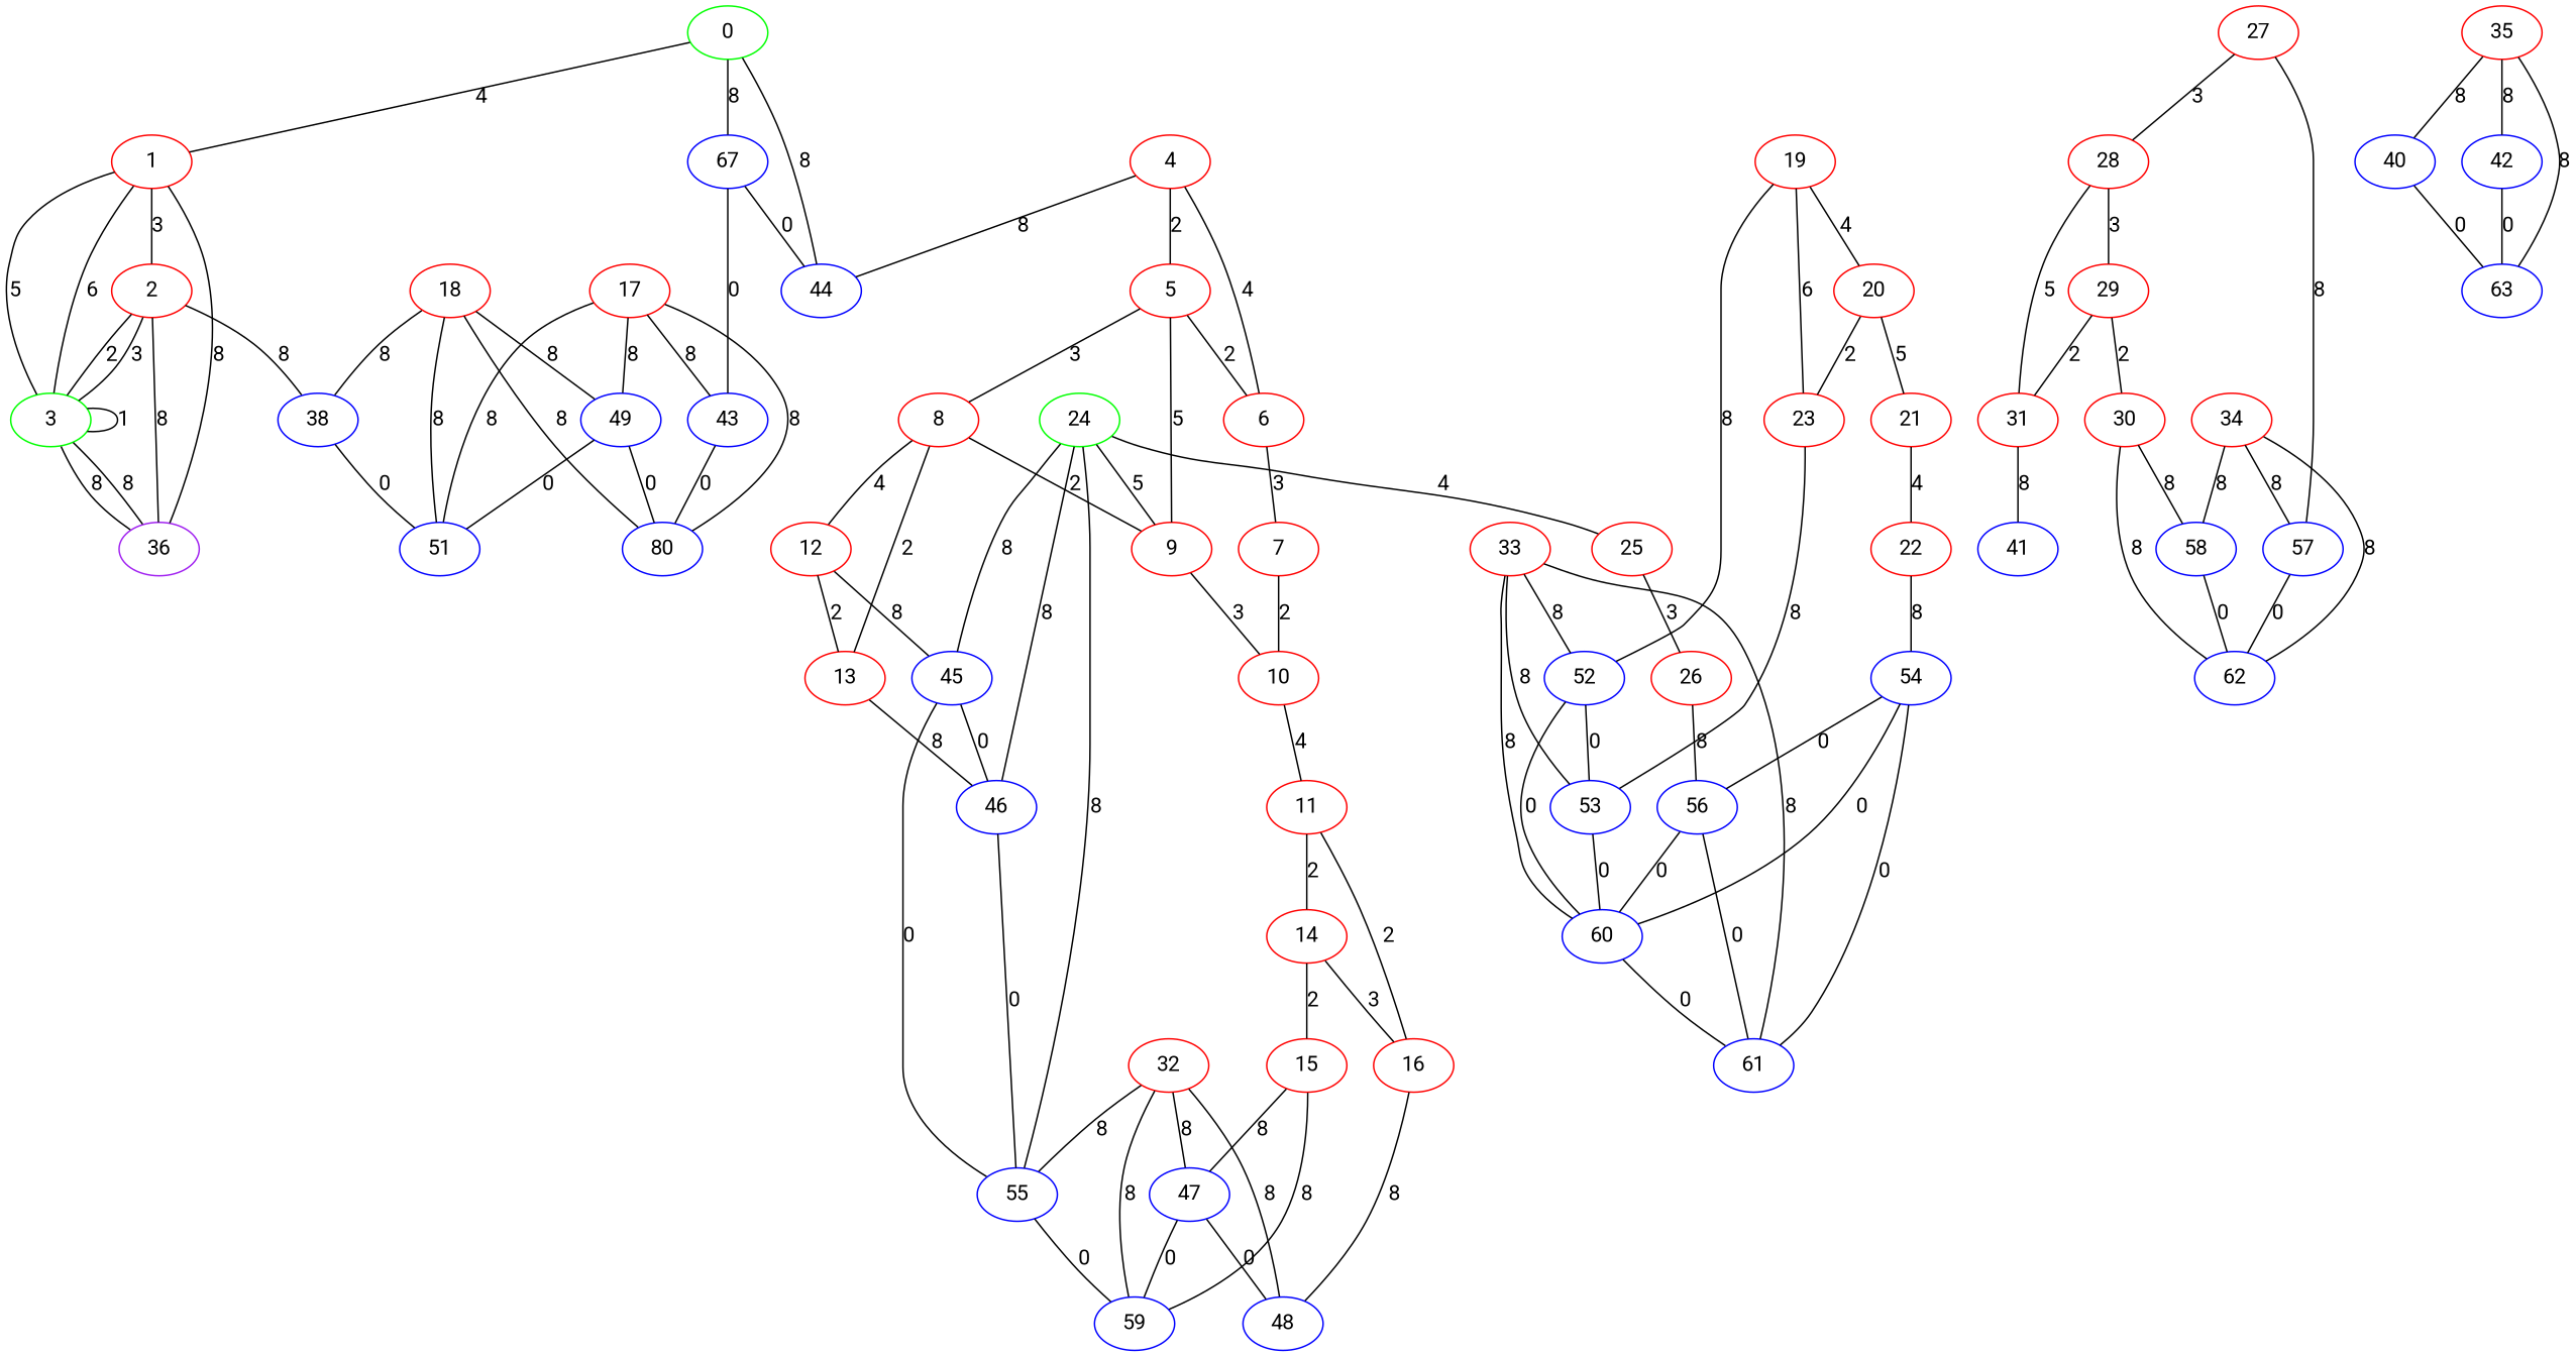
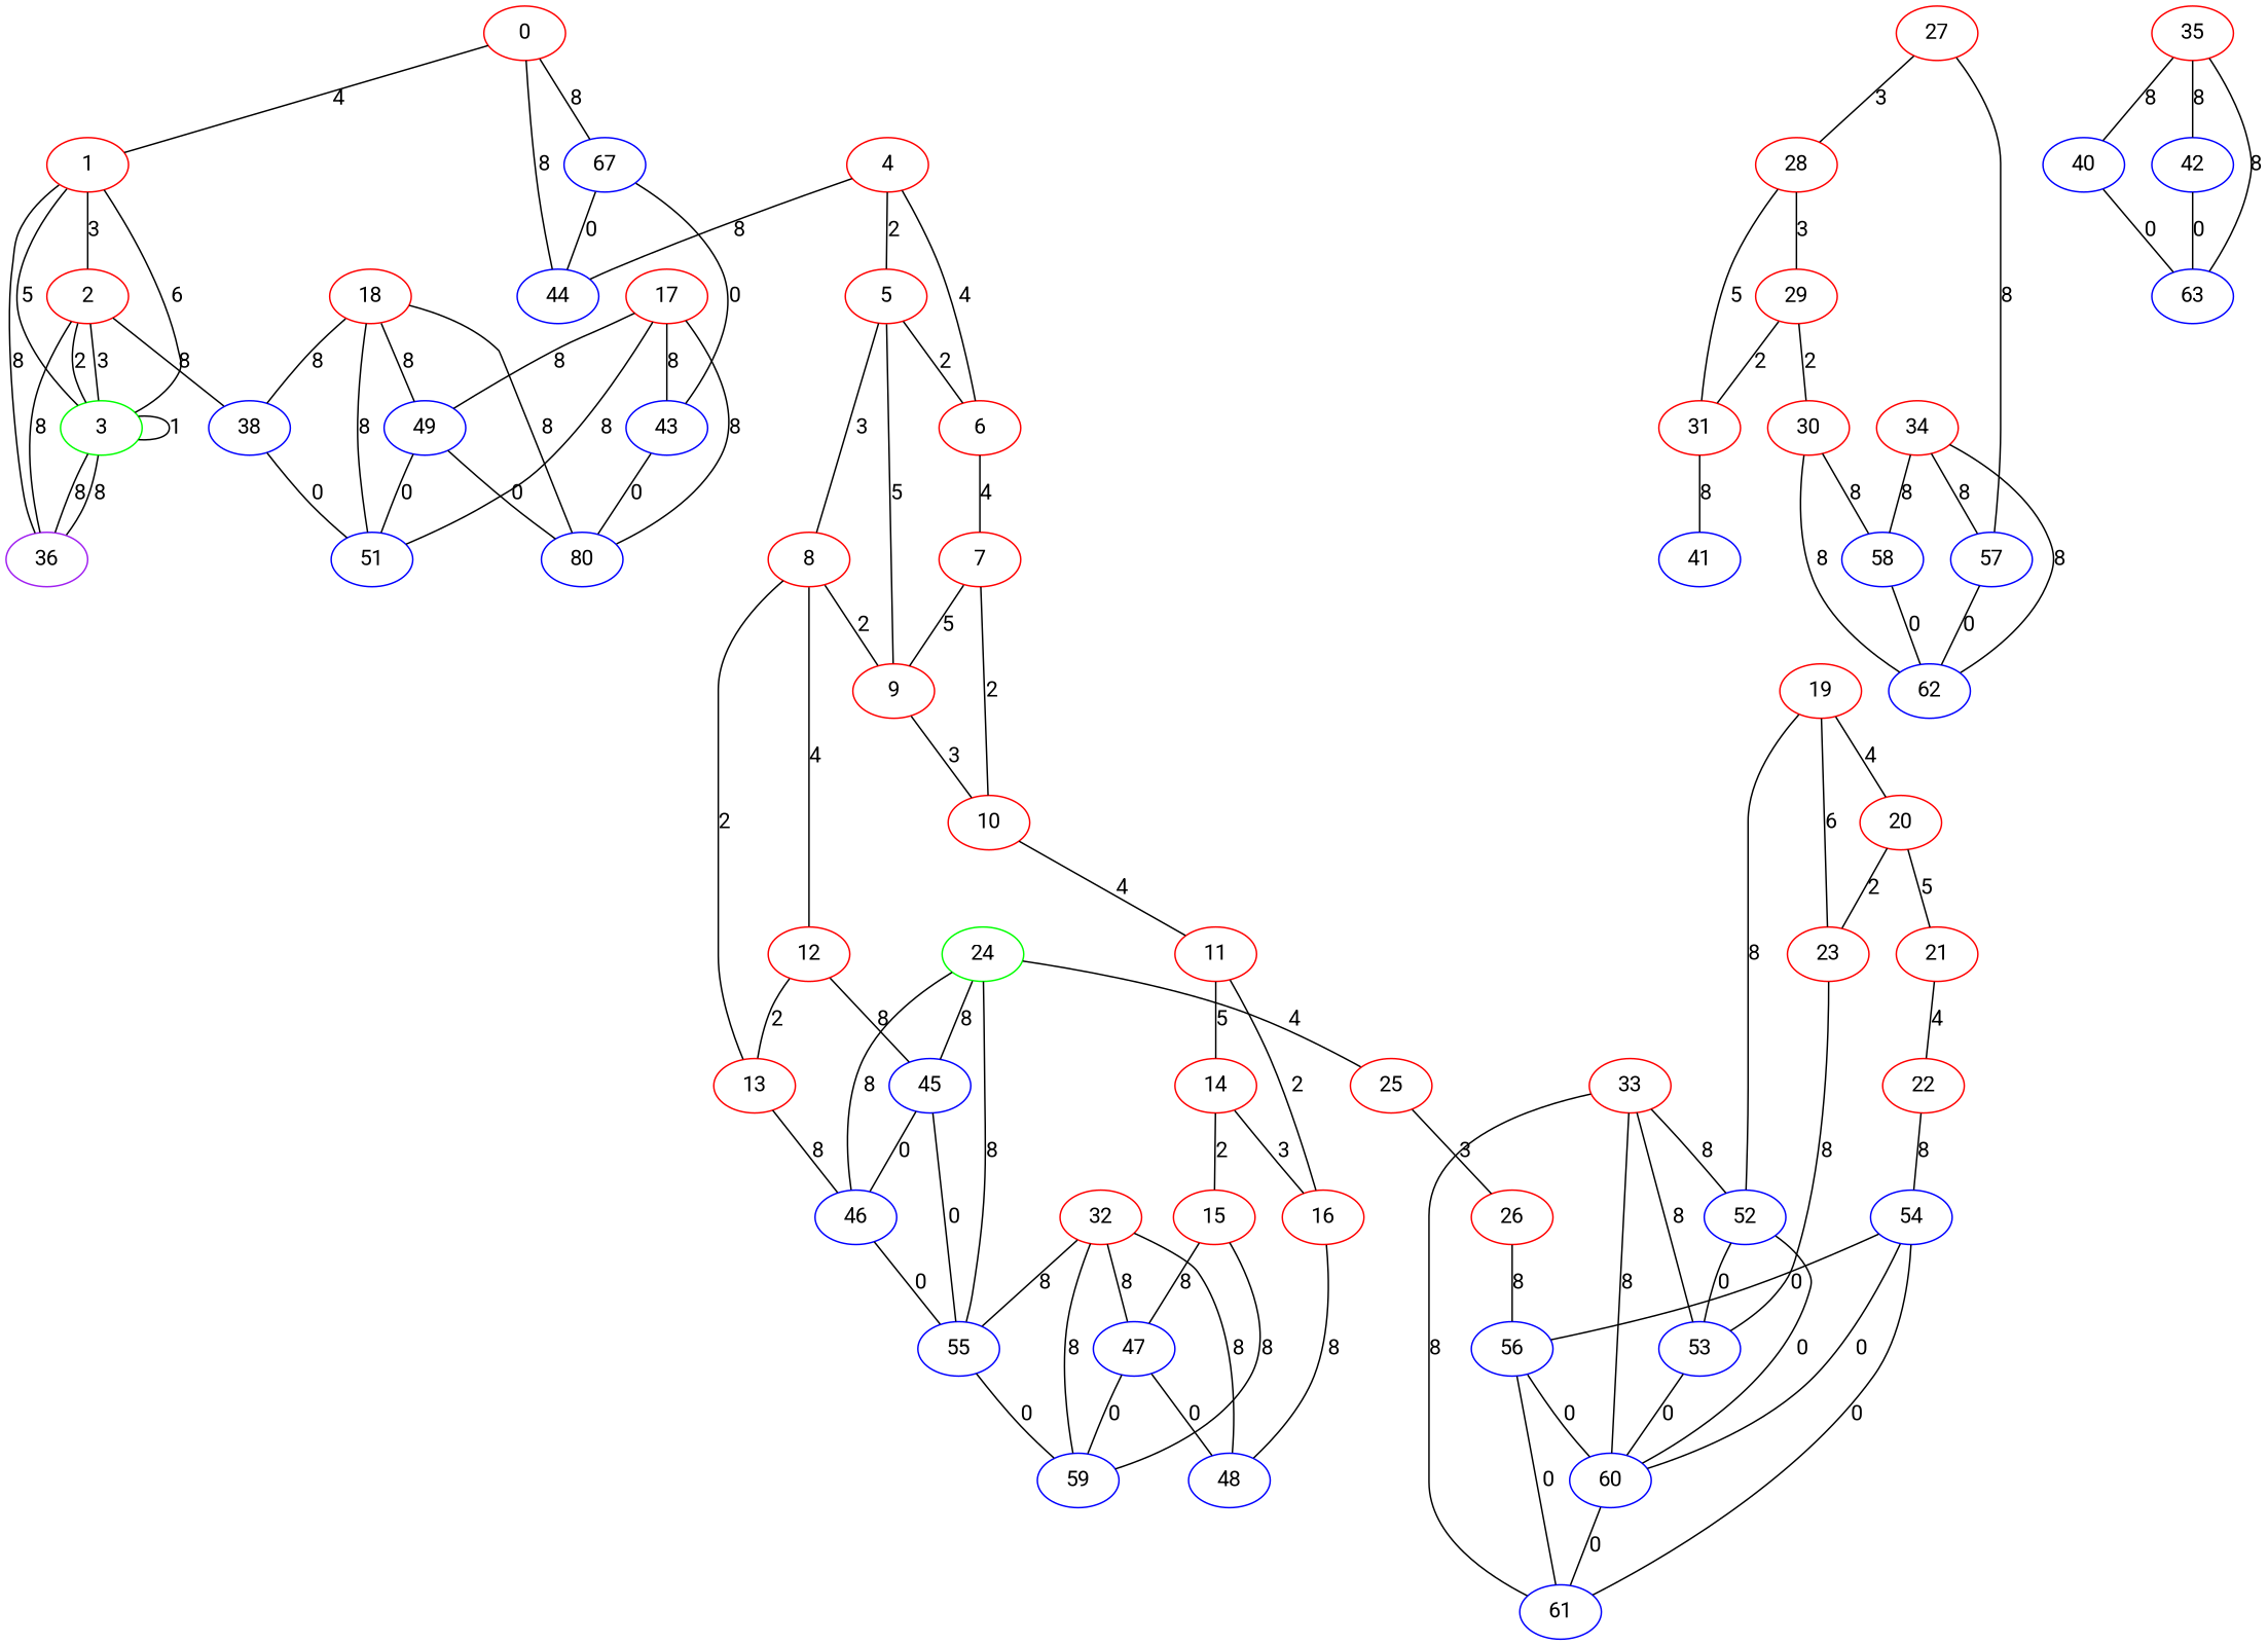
  graph {
    fontname=Roboto
    node [color=red fontname=Roboto weight=1]
    edge [fontname=Roboto]
-   0 [color=green]
+   0
    1
    n3 [color=blue label=67 weight=3]
    44 [color=blue weight=3]
    2
    3 [color=green weight=2]
    36 [color=purple weight=4]
    43 [color=blue weight=3]
    38 [color=blue weight=3]
    51 [color=blue weight=3]
    4
    5
    6
    8
    9
    7
    12
    13
    10
    11
    45 [color=blue weight=3]
    46 [color=blue weight=3]
    14
    16
    15
    48 [color=blue weight=3]
    55 [color=blue weight=3]
    47 [color=blue weight=3]
    59 [color=blue weight=3]
    17
    49 [color=blue weight=3]
    n32 [color=blue label=80 weight=3]
    18
    19
    20
    23
    52 [color=blue weight=3]
    21
    53 [color=blue weight=3]
    60 [color=blue weight=3]
    22
    54 [color=blue weight=3]
    56 [color=blue weight=3]
    61 [color=blue weight=3]
    24 [color=green weight=2]
    25
    26
    27
    28
    57 [color=blue weight=3]
    29
    31
    62 [color=blue weight=3]
    30
    41 [color=blue weight=3]
    58 [color=blue weight=3]
    32
    33
    34
    40 [color=blue weight=3]
    35
    42 [color=blue weight=3]
    63 [color=blue weight=3]
    0 -- 1 [label=4]
    0 -- n3 [label=8]
    0 -- 44 [label=8]
    1 -- 2 [label=3]
    1 -- 3 [label=5]
    1 -- 3 [label=6]
    1 -- 36 [label=8]
    n3 -- 44 [label=0]
    n3 -- 43 [label=0]
    2 -- 3 [label=2]
    2 -- 3 [label=3]
    2 -- 36 [label=8]
    2 -- 38 [label=8]
    3 -- 3 [label=1]
    3 -- 36 [label=8]
    3 -- 36 [label=8]
    43 -- n32 [label=0]
    38 -- 51 [label=0]
    4 -- 44 [label=8]
    4 -- 5 [label=2]
    4 -- 6 [label=4]
    5 -- 6 [label=2]
    5 -- 8 [label=3]
    5 -- 9 [label=5]
-   6 -- 7 [label=3]
+   6 -- 7 [label=4]
    8 -- 9 [label=2]
    8 -- 12 [label=4]
    8 -- 13 [label=2]
    9 -- 10 [label=3]
-   24 -- 9 [label=5]
+   7 -- 9 [label=5]
    7 -- 10 [label=2]
    12 -- 13 [label=2]
    12 -- 45 [label=8]
    13 -- 46 [label=8]
    10 -- 11 [label=4]
-   11 -- 14 [label=2]
+   11 -- 14 [label=5]
    11 -- 16 [label=2]
    45 -- 46 [label=0]
    45 -- 55 [label=0]
    46 -- 55 [label=0]
    14 -- 16 [label=3]
    14 -- 15 [label=2]
    16 -- 48 [label=8]
    15 -- 47 [label=8]
    15 -- 59 [label=8]
    55 -- 59 [label=0]
    47 -- 48 [label=0]
    47 -- 59 [label=0]
    17 -- 43 [label=8]
    17 -- 51 [label=8]
    17 -- 49 [label=8]
    17 -- n32 [label=8]
    49 -- 51 [label=0]
    49 -- n32 [label=0]
    18 -- 38 [label=8]
    18 -- 51 [label=8]
    18 -- 49 [label=8]
    18 -- n32 [label=8]
    19 -- 20 [label=4]
    19 -- 23 [label=6]
    19 -- 52 [label=8]
    20 -- 23 [label=2]
    20 -- 21 [label=5]
    23 -- 53 [label=8]
    52 -- 53 [label=0]
    52 -- 60 [label=0]
    21 -- 22 [label=4]
    53 -- 60 [label=0]
    60 -- 61 [label=0]
    22 -- 54 [label=8]
    54 -- 60 [label=0]
    54 -- 56 [label=0]
    54 -- 61 [label=0]
    56 -- 60 [label=0]
    56 -- 61 [label=0]
    24 -- 45 [label=8]
    24 -- 46 [label=8]
    24 -- 55 [label=8]
    24 -- 25 [label=4]
    25 -- 26 [label=3]
    26 -- 56 [label=8]
    27 -- 28 [label=3]
    27 -- 57 [label=8]
    28 -- 29 [label=3]
    28 -- 31 [label=5]
    57 -- 62 [label=0]
    29 -- 31 [label=2]
    29 -- 30 [label=2]
    31 -- 41 [label=8]
    30 -- 62 [label=8]
    30 -- 58 [label=8]
    58 -- 62 [label=0]
    32 -- 48 [label=8]
    32 -- 55 [label=8]
    32 -- 47 [label=8]
    32 -- 59 [label=8]
    33 -- 52 [label=8]
    33 -- 53 [label=8]
    33 -- 60 [label=8]
    33 -- 61 [label=8]
    34 -- 57 [label=8]
    34 -- 62 [label=8]
    34 -- 58 [label=8]
    40 -- 63 [label=0]
    35 -- 40 [label=8]
    35 -- 42 [label=8]
    35 -- 63 [label=8]
    42 -- 63 [label=0]
  }
